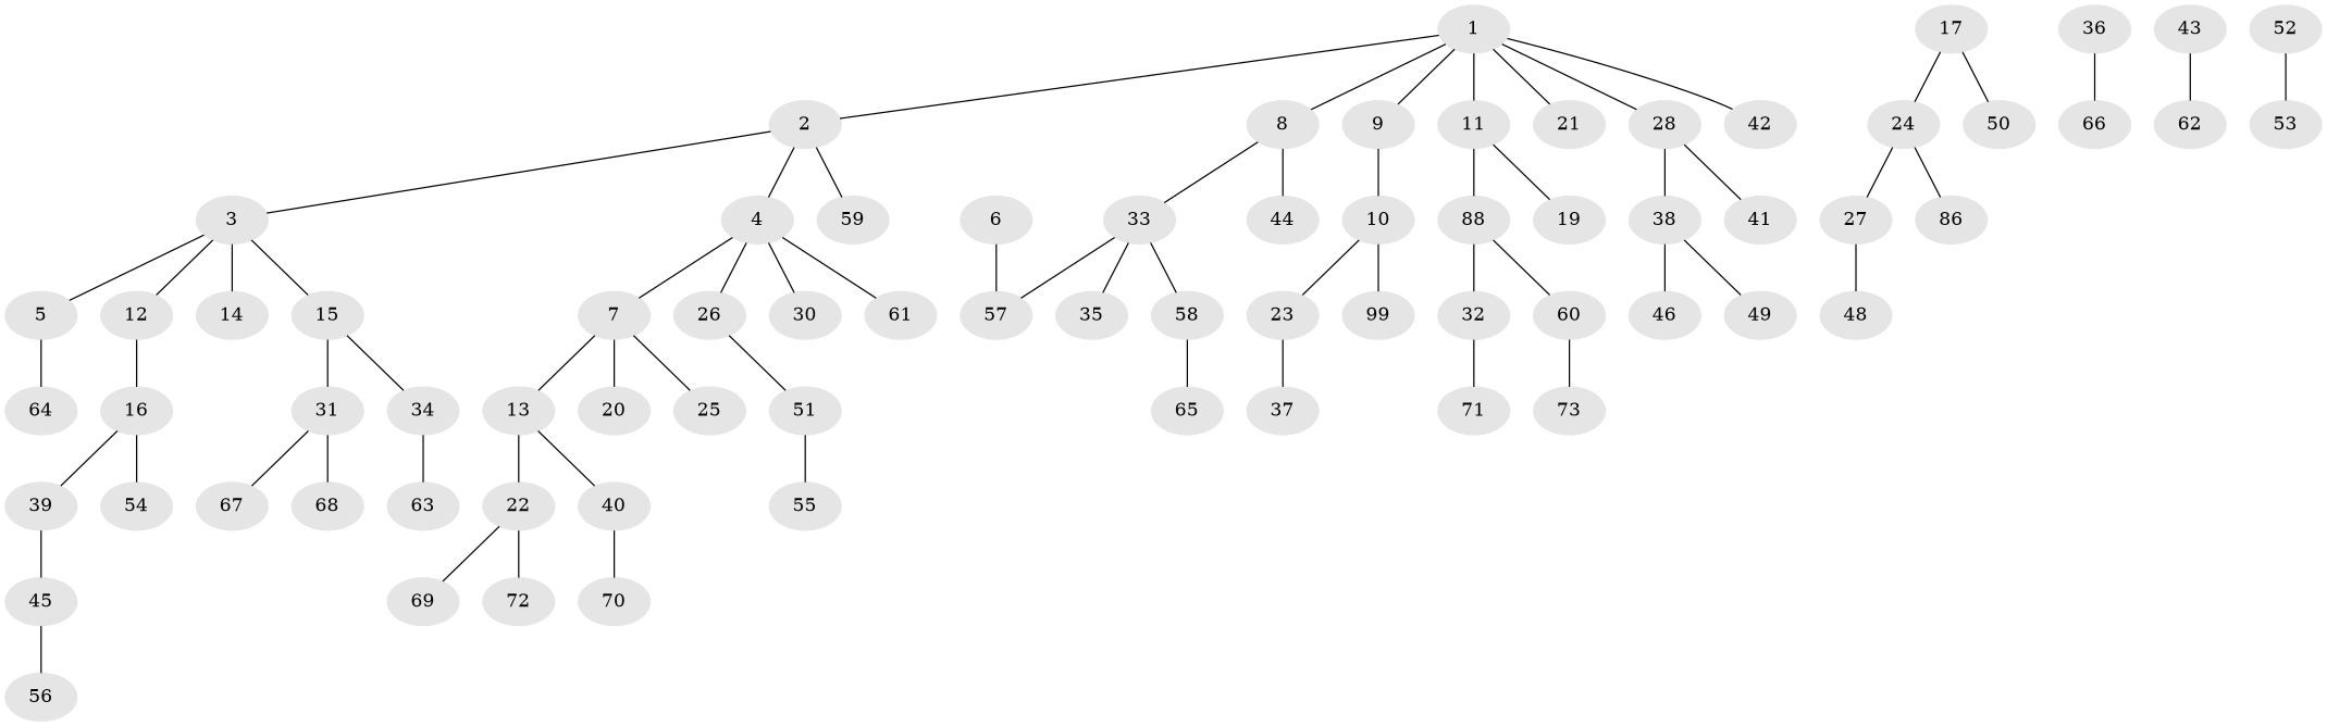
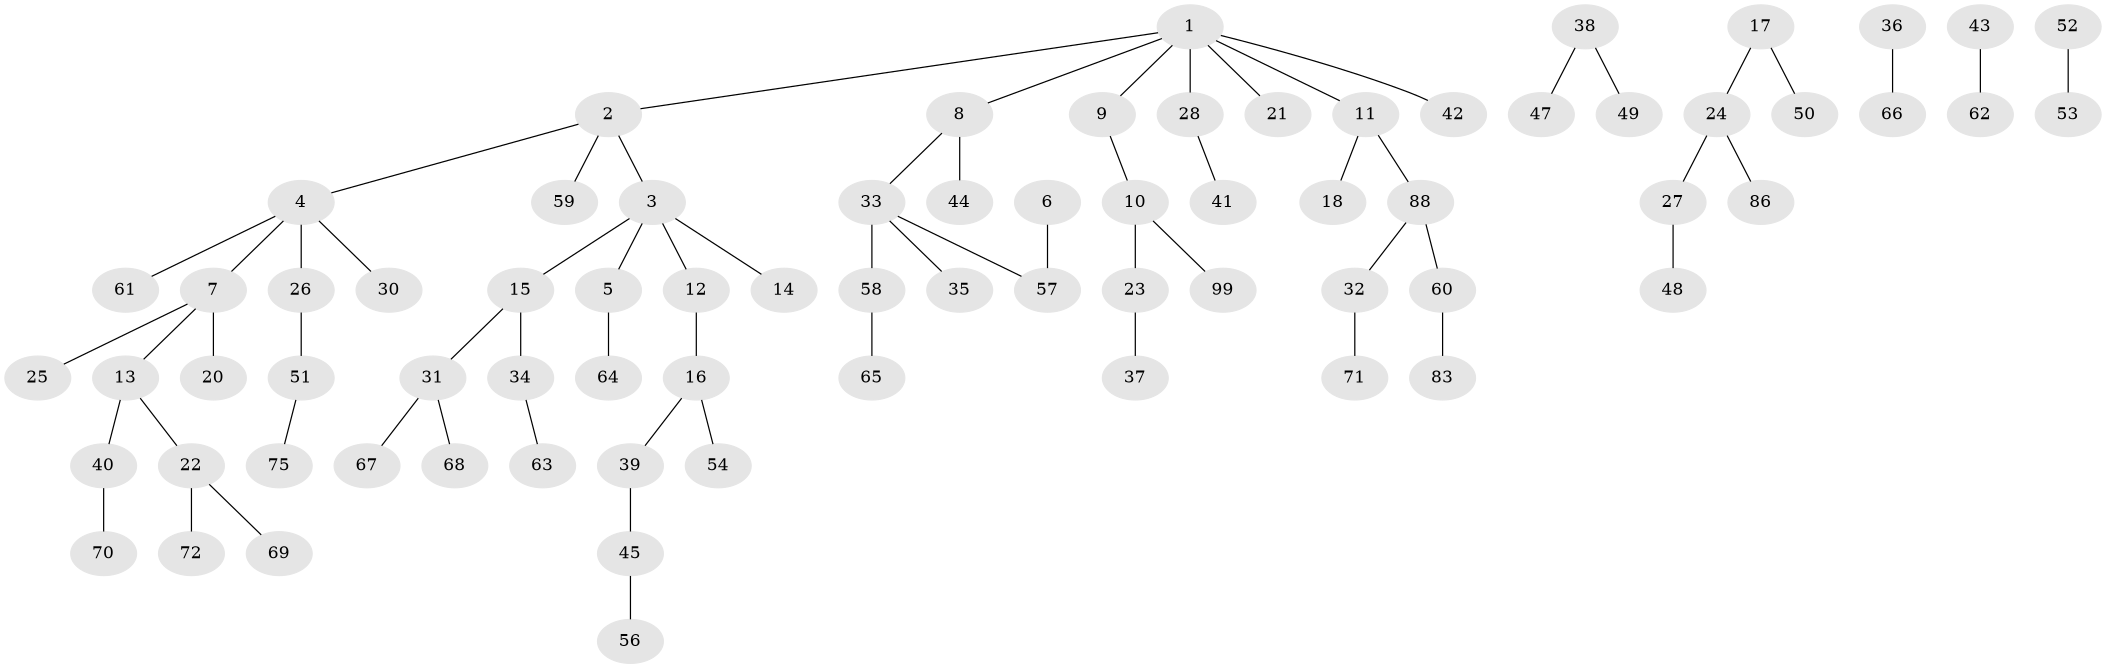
  graph {
    node [color=gray90 style=filled]
    1
    2
    8
    9
    11
    21
    28
    42
    3
    4
    59
    6
    57
    33
    44
    10
    n17 [label=88]
-   19
+   19 [label=18]
    38
    41
    5
    12
    14
    15
    7
    26
    30
    61
    64
    16
    31
    34
    13
    20
    25
    51
    22
    40
    35
    58
    23
    n42 [label=99]
    37
    32
    60
    39
    54
    69
    72
    70
    67
    68
    63
    17
    24
    50
    45
    27
    n59 [label=86]
    71
-   73
+   73 [label=83]
    36
    66
    43
    62
    48
-   55
-   47 [label=46]
+   55 [label=75]
+   47
    49
    52
    53
    65
    56
    1 -- 2
    1 -- 8
    1 -- 9
    1 -- 11
    1 -- 21
    1 -- 28
    1 -- 42
    2 -- 3
    2 -- 4
    2 -- 59
    8 -- 33
    8 -- 44
    9 -- 10
    11 -- n17
    11 -- 19
-   28 -- 38
    28 -- 41
    3 -- 5
    3 -- 12
    3 -- 14
    3 -- 15
    4 -- 7
    4 -- 26
    4 -- 30
    4 -- 61
    6 -- 57
    33 -- 57
    33 -- 35
    33 -- 58
    10 -- 23
    10 -- n42
    n17 -- 32
    n17 -- 60
    38 -- 47
    38 -- 49
    5 -- 64
    12 -- 16
    15 -- 31
    15 -- 34
    7 -- 13
    7 -- 20
    7 -- 25
    26 -- 51
    16 -- 39
    16 -- 54
    31 -- 67
    31 -- 68
    34 -- 63
    13 -- 22
    13 -- 40
    51 -- 55
    22 -- 69
    22 -- 72
    40 -- 70
    58 -- 65
    23 -- 37
    32 -- 71
    60 -- 73
    39 -- 45
    17 -- 24
    17 -- 50
    24 -- 27
    24 -- n59
    45 -- 56
    27 -- 48
    36 -- 66
    43 -- 62
    52 -- 53
  }
